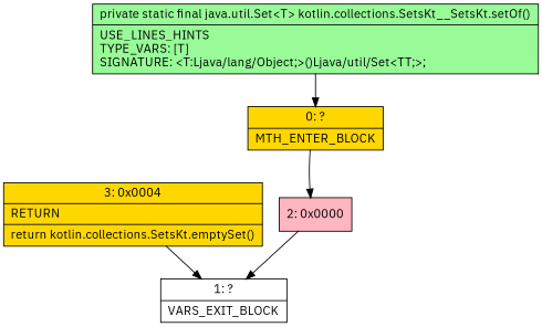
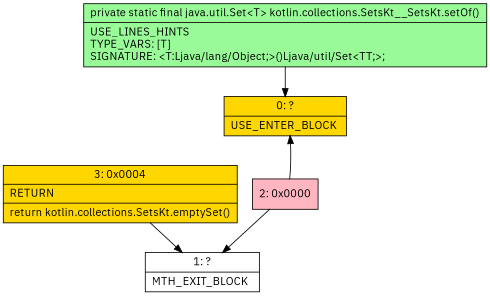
  digraph {
    fontname="IBM Plex Sans"
    node [fillcolor=gold fontname="IBM Plex Sans" shape=record style=filled]
    edge [fontname="IBM Plex Sans"]
-   n1 [label="{0\:\ ?|MTH_ENTER_BLOCK\l}"]
+   n1 [label="{0\:\ ?|USE_ENTER_BLOCK\l}"]
    n2 [fillcolor=lightpink label="{2\:\ 0x0000}"]
-   n3 [fillcolor=white label="{1\:\ ?|VARS_EXIT_BLOCK\l}"]
+   n3 [fillcolor=white label="{1\:\ ?|MTH_EXIT_BLOCK\l}"]
    n4 [label="{3\:\ 0x0004|RETURN\l|return kotlin.collections.SetsKt.emptySet()\l}"]
    n5 [fillcolor=palegreen label="{private static final java.util.Set\<T\> kotlin.collections.SetsKt__SetsKt.setOf()  | USE_LINES_HINTS\lTYPE_VARS: [T]\lSIGNATURE: \<T:Ljava\/lang\/Object;\>()Ljava\/util\/Set\<TT;\>;\l}"]
-   n1 -> n2
+   n2 -> n1
    n2 -> n3
    n4 -> n3
    n5 -> n1
  }
